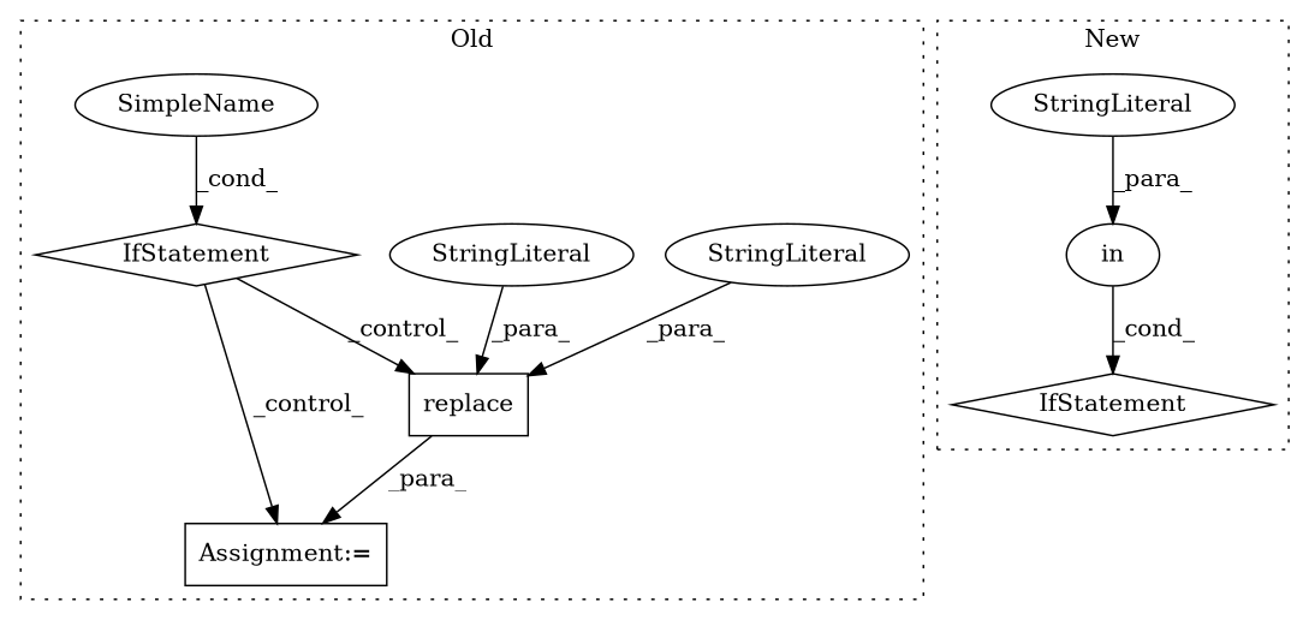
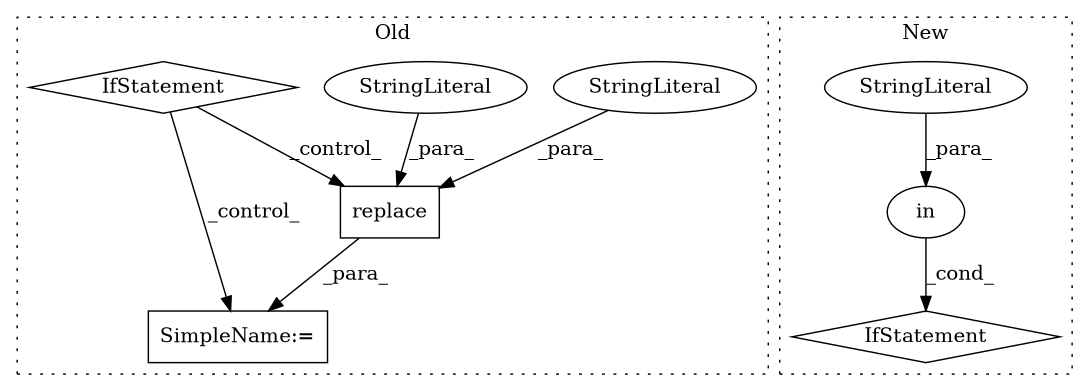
  digraph {
    node [a=45 l=4 s=887 shape=ellipse]
    n1 [a=32 l="8,1" label=replace s="814,830" shape=box]
    n2 [l=3 label=StringLiteral s=827]
    n3 [label=StringLiteral s=822]
-   n4 [a=7 l=1 label="Assignment:=" s=808 shape=box]
+   n4 [a=7 l=1 label="SimpleName:=" s=808 shape=box]
    n5 [a=25 l="10,2" label=IfStatement s="770,792" shape=diamond]
-   n6 [a=42 label=SimpleName l="" s=""]
    n7 [a=105 l=20 label=in]
    n8 [a=25 l="8,2" label=IfStatement s="879,907" shape=diamond]
    n9 [label=StringLiteral]
    subgraph cluster_1 {
      label=Old
      style=dotted
      n1
      n2
      n3
      n4
      n5
-     n6
    }
    subgraph cluster_2 {
      label=New
      style=dotted
      n7
      n8
      n9
    }
    n1 -> n4 [label=_para_]
    n2 -> n1 [label=_para_]
    n3 -> n1 [label=_para_]
    n5 -> n1 [label=_control_]
    n5 -> n4 [label=_control_]
-   n6 -> n5 [label=_cond_]
    n7 -> n8 [label=_cond_]
    n9 -> n7 [label=_para_]
  }
